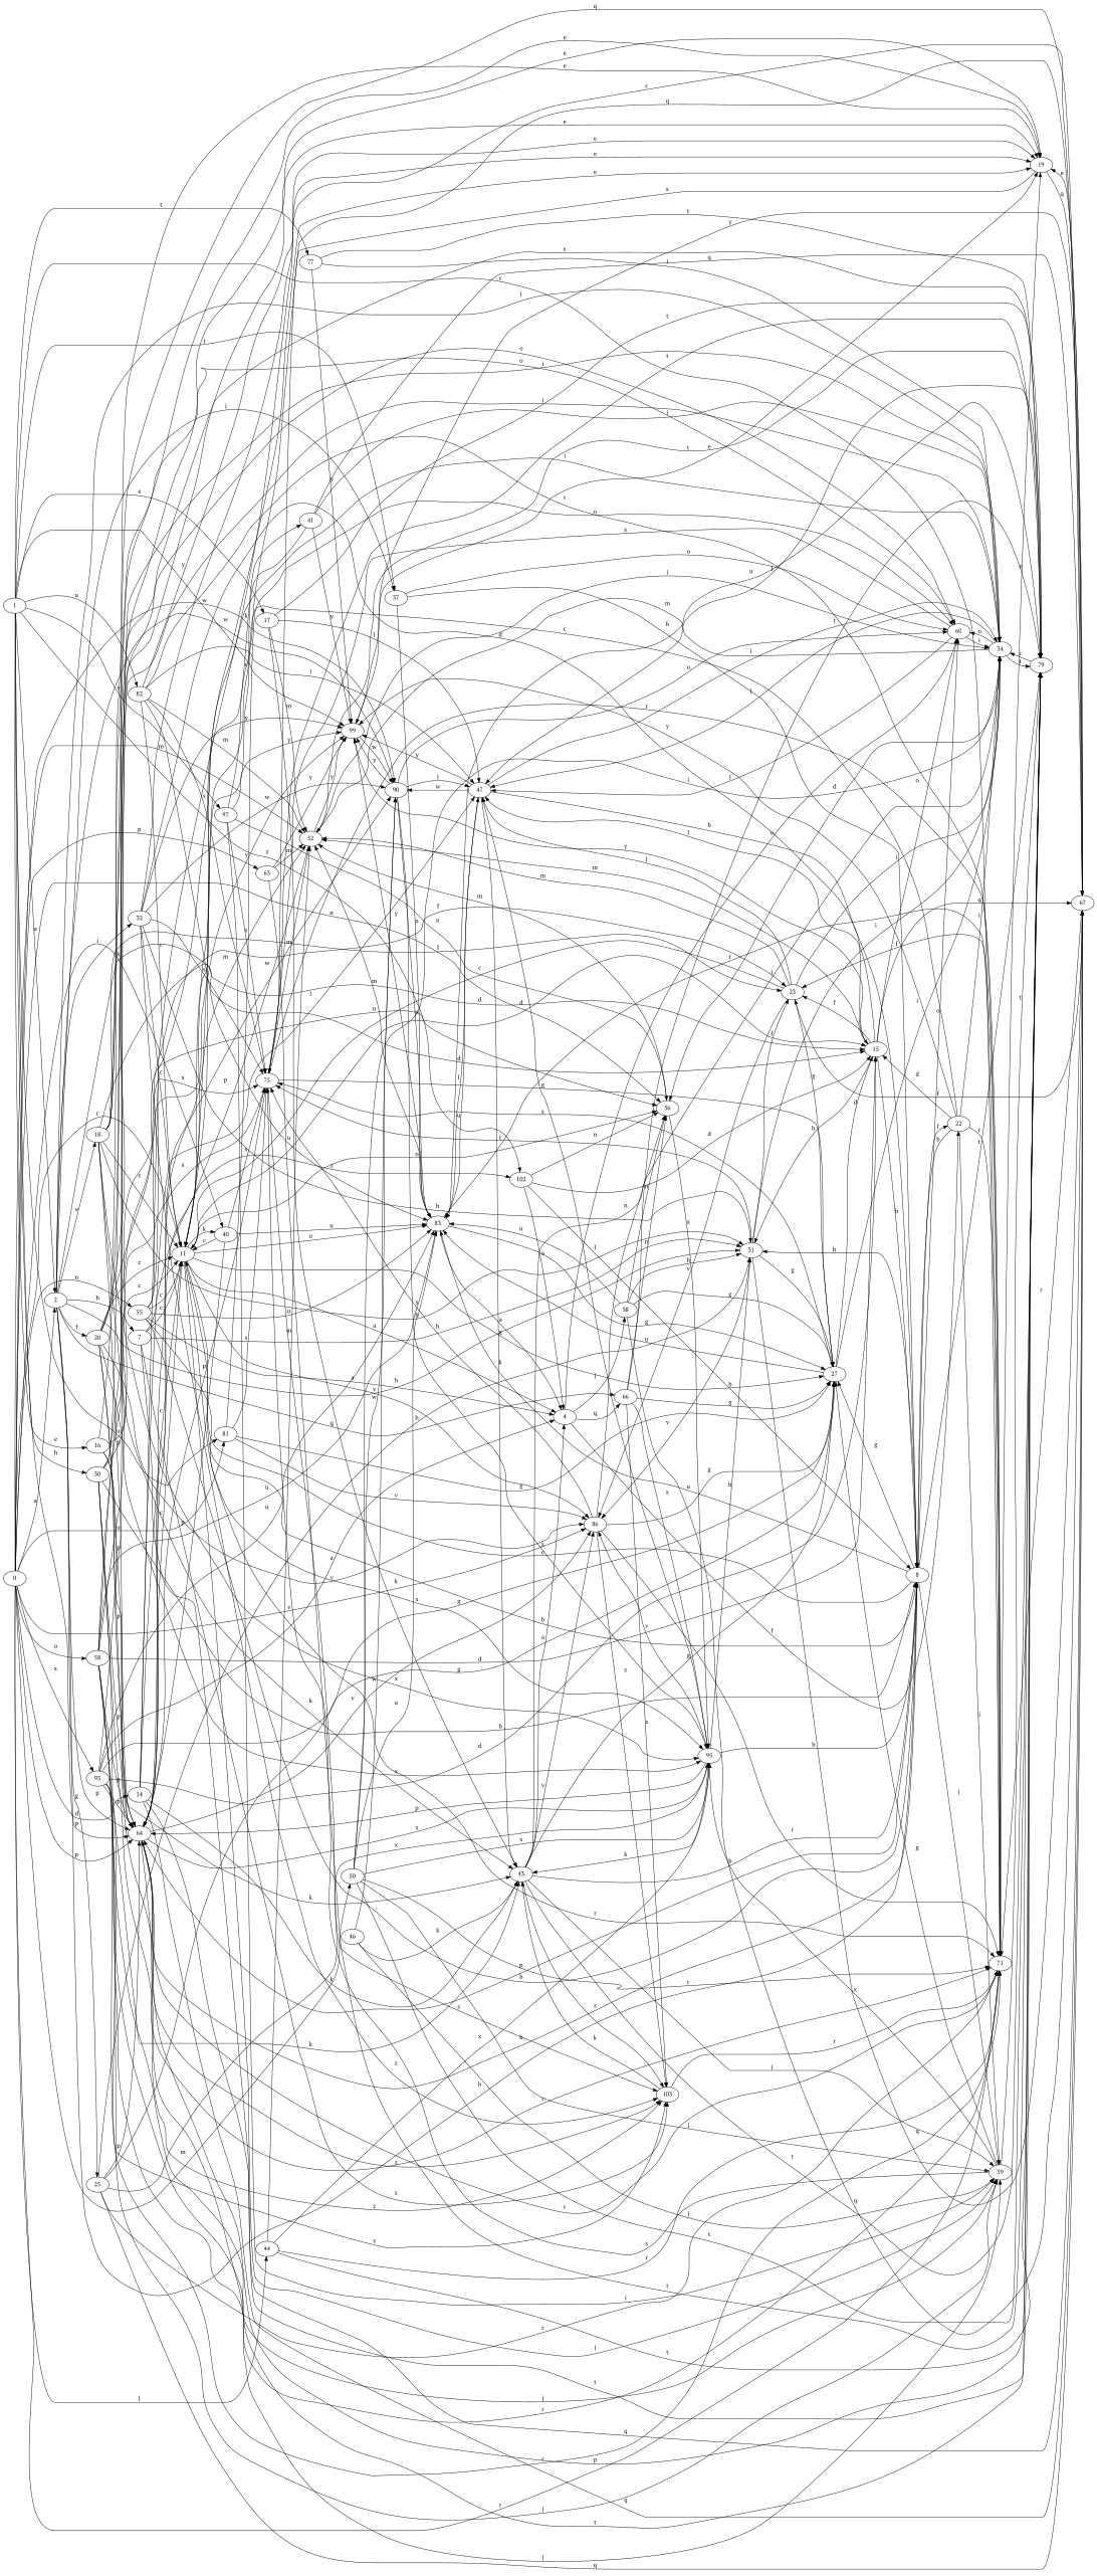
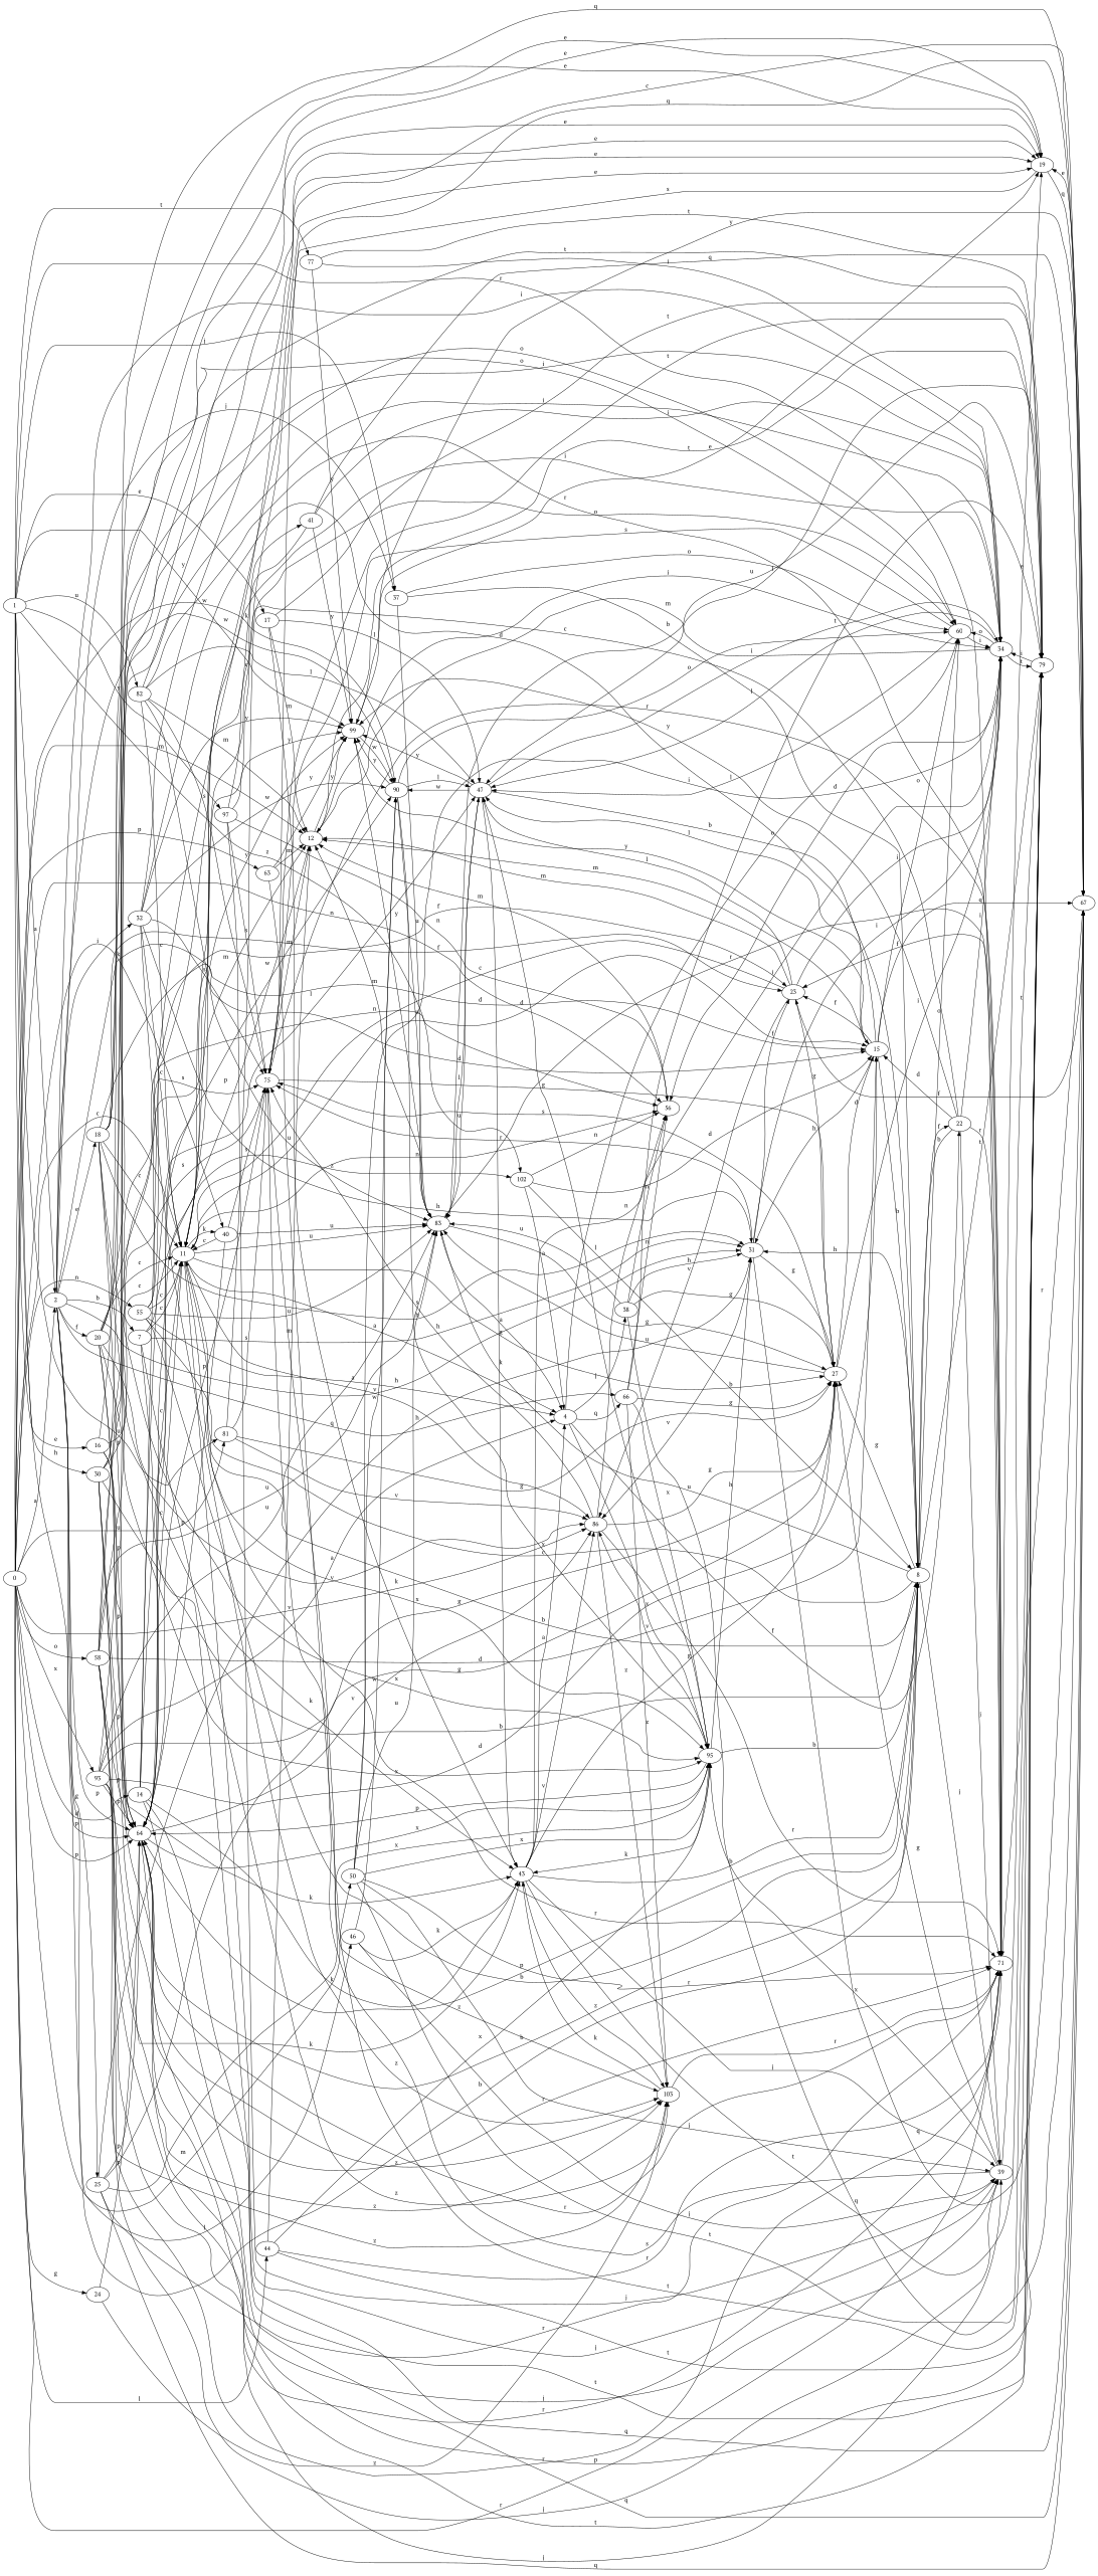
  strict digraph {
    fontname="PT Serif"
    rankdir=LR
    node [fontname="PT Serif"]
    edge [fontname="PT Serif"]
    0
    2
    11
    14
+   24
    40
    44
    50
-   52
+   52 [label=12]
    55
    56
    58
    63
    64
    71
    81
    86
    90
    93
    37
    7
    8
    15
    18
    20
    25
    31
    32
    34
    46
    66
    4
    27
    39
    83
    41
    67
    79
    19
    43
    47
    103
    75
    95
    99
    60
    23
    1
    16
    17
    30
    77
    82
    97
    102
    22
    38
    0 -> 2 [label=a]
    0 -> 11 [label=c]
    0 -> 14 [label=d]
+   0 -> 24 [label=g]
    0 -> 40 [label=k]
    0 -> 44 [label=l]
    0 -> 50 [label=m]
    0 -> 52 [label=m]
    0 -> 55 [label=n]
    0 -> 56 [label=n]
    0 -> 58 [label=o]
    0 -> 63 [label=p]
    0 -> 64 [label=p]
    0 -> 71 [label=r]
    0 -> 81 [label=u]
    0 -> 86 [label=v]
    0 -> 90 [label=w]
    0 -> 93 [label=x]
    2 -> 64 [label=p]
    2 -> 90 [label=w]
    2 -> 37 [label=j]
    2 -> 7 [label=b]
    2 -> 8 [label=b]
    2 -> 15 [label=d]
    2 -> 18 [label=e]
    2 -> 20 [label=f]
    2 -> 25 [label=g]
    2 -> 31 [label=h]
    2 -> 32 [label=i]
    2 -> 34 [label=i]
+   2 -> 46 [label=l]
    2 -> 66 [label=q]
    11 -> 40 [label=k]
    11 -> 56 [label=n]
    11 -> 71 [label=r]
    11 -> 86 [label=v]
    11 -> 8 [label=b]
    11 -> 15 [label=d]
    11 -> 4 [label=a]
    11 -> 27 [label=g]
    11 -> 39 [label=j]
    11 -> 83 [label=u]
    11 -> 41 [label=k]
    14 -> 11 [label=c]
    14 -> 67 [label=q]
    14 -> 79 [label=t]
    14 -> 19 [label=e]
    14 -> 43 [label=k]
    14 -> 47 [label=l]
+   24 -> 64 [label=p]
+   24 -> 103 [label=z]
    40 -> 11 [label=c]
    40 -> 64 [label=p]
    40 -> 83 [label=u]
    40 -> 75 [label=s]
    44 -> 52 [label=m]
    44 -> 71 [label=r]
    44 -> 79 [label=t]
    44 -> 95 [label=x]
    50 -> 71 [label=r]
    50 -> 90 [label=w]
    50 -> 34 [label=i]
    50 -> 39 [label=j]
    50 -> 83 [label=u]
    50 -> 79 [label=t]
    50 -> 95 [label=x]
    52 -> 64 [label=p]
    52 -> 34 [label=i]
    52 -> 79 [label=t]
    52 -> 99 [label=y]
    55 -> 11 [label=c]
    55 -> 8 [label=b]
    55 -> 34 [label=i]
    55 -> 4 [label=a]
    55 -> 83 [label=u]
    55 -> 95 [label=x]
    55 -> 99 [label=y]
    56 -> 52 [label=m]
-   56 -> 95 [label=x]
+   4 -> 95 [label=x]
    58 -> 56 [label=n]
    58 -> 64 [label=p]
    58 -> 71 [label=r]
    58 -> 15 [label=d]
    58 -> 34 [label=i]
    58 -> 39 [label=j]
    58 -> 83 [label=u]
    58 -> 19 [label=e]
    58 -> 43 [label=k]
    63 -> 52 [label=m]
    63 -> 79 [label=t]
    63 -> 99 [label=y]
    64 -> 11 [label=c]
    64 -> 52 [label=m]
    64 -> 71 [label=r]
    64 -> 86 [label=v]
    64 -> 90 [label=w]
    64 -> 8 [label=b]
    64 -> 79 [label=t]
    64 -> 103 [label=z]
    64 -> 95 [label=x]
    71 -> 19 [label=e]
    71 -> 23 [label=f]
    81 -> 86 [label=v]
    81 -> 27 [label=g]
    81 -> 75 [label=s]
    81 -> 60 [label=o]
    86 -> 56 [label=n]
    86 -> 71 [label=r]
    86 -> 27 [label=g]
    86 -> 103 [label=z]
    86 -> 75 [label=s]
    90 -> 83 [label=u]
    90 -> 47 [label=l]
    90 -> 95 [label=x]
    90 -> 99 [label=y]
    90 -> 60 [label=o]
    93 -> 64 [label=p]
    93 -> 71 [label=r]
    93 -> 15 [label=d]
    93 -> 4 [label=a]
    93 -> 27 [label=g]
    93 -> 39 [label=j]
    93 -> 83 [label=u]
    93 -> 103 [label=z]
    93 -> 75 [label=s]
    37 -> 8 [label=b]
    37 -> 83 [label=u]
    37 -> 60 [label=o]
    7 -> 11 [label=c]
    7 -> 31 [label=h]
    7 -> 67 [label=q]
    7 -> 103 [label=z]
    7 -> 102 [label=z]
    8 -> 11 [label=c]
    8 -> 64 [label=p]
    8 -> 31 [label=h]
    8 -> 27 [label=g]
    8 -> 39 [label=j]
    8 -> 83 [label=u]
    8 -> 79 [label=t]
    8 -> 60 [label=o]
    8 -> 22 [label=f]
    15 -> 52 [label=m]
    15 -> 8 [label=b]
    15 -> 31 [label=h]
    15 -> 67 [label=q]
    15 -> 47 [label=l]
    15 -> 99 [label=y]
    15 -> 60 [label=o]
    15 -> 23 [label=f]
    18 -> 11 [label=c]
    18 -> 64 [label=p]
    18 -> 15 [label=d]
    18 -> 31 [label=h]
    18 -> 34 [label=i]
    18 -> 19 [label=e]
    18 -> 43 [label=k]
    18 -> 95 [label=x]
    18 -> 60 [label=o]
    18 -> 23 [label=f]
    20 -> 11 [label=c]
    20 -> 64 [label=p]
    20 -> 71 [label=r]
    20 -> 86 [label=v]
    20 -> 79 [label=t]
    20 -> 19 [label=e]
    20 -> 75 [label=s]
    20 -> 95 [label=x]
    25 -> 64 [label=p]
    25 -> 71 [label=r]
    25 -> 31 [label=h]
    25 -> 27 [label=g]
    25 -> 67 [label=q]
    25 -> 95 [label=x]
    31 -> 86 [label=v]
    31 -> 34 [label=i]
    31 -> 27 [label=g]
    31 -> 67 [label=q]
    31 -> 75 [label=r]
    31 -> 23 [label=f]
    32 -> 11 [label=c]
    32 -> 90 [label=w]
    32 -> 15 [label=d]
    32 -> 31 [label=h]
    32 -> 19 [label=e]
    32 -> 103 [label=z]
    32 -> 75 [label=s]
    32 -> 99 [label=y]
    34 -> 52 [label=m]
    34 -> 56 [label=d]
    34 -> 79 [label=t]
    34 -> 47 [label=l]
    34 -> 60 [label=o]
    46 -> 90 [label=w]
    46 -> 39 [label=j]
    46 -> 43 [label=k]
    66 -> 56 [label=n]
    66 -> 27 [label=g]
    66 -> 79 [label=t]
    66 -> 103 [label=z]
    66 -> 95 [label=x]
    4 -> 66 [label=q]
    4 -> 60 [label=o]
    4 -> 22 [label=f]
    4 -> 38 [label=j]
    27 -> 15 [label=d]
    27 -> 34 [label=i]
    27 -> 83 [label=u]
    27 -> 75 [label=s]
    39 -> 27 [label=g]
    39 -> 79 [label=t]
    39 -> 75 [label=s]
    39 -> 95 [label=x]
    83 -> 52 [label=m]
    83 -> 71 [label=r]
    83 -> 4 [label=a]
    83 -> 27 [label=g]
    83 -> 47 [label=l]
    83 -> 99 [label=y]
    41 -> 11 [label=c]
    41 -> 34 [label=i]
    41 -> 67 [label=q]
    41 -> 99 [label=y]
    67 -> 11 [label=c]
    67 -> 71 [label=r]
    67 -> 19 [label=e]
    67 -> 99 [label=y]
    67 -> 23 [label=f]
    79 -> 64 [label=p]
    79 -> 34 [label=i]
    79 -> 83 [label=u]
    79 -> 47 [label=l]
    19 -> 67 [label=q]
    19 -> 75 [label=s]
    43 -> 86 [label=v]
    43 -> 8 [label=b]
    43 -> 34 [label=i]
    43 -> 4 [label=a]
    43 -> 27 [label=g]
    43 -> 39 [label=j]
    43 -> 79 [label=t]
    43 -> 103 [label=z]
    47 -> 90 [label=w]
    47 -> 8 [label=b]
    47 -> 34 [label=i]
    47 -> 83 [label=u]
    47 -> 43 [label=k]
    47 -> 99 [label=y]
    103 -> 71 [label=r]
    103 -> 43 [label=k]
    75 -> 52 [label=m]
    75 -> 64 [label=p]
    75 -> 71 [label=r]
    75 -> 27 [label=g]
    75 -> 79 [label=t]
    75 -> 103 [label=z]
    95 -> 64 [label=p]
    95 -> 86 [label=v]
    95 -> 8 [label=b]
    95 -> 31 [label=h]
    95 -> 43 [label=k]
    95 -> 47 [label=l]
    99 -> 90 [label=w]
    99 -> 19 [label=e]
    60 -> 34 [label=i]
    60 -> 47 [label=l]
    60 -> 75 [label=s]
    23 -> 11 [label=c]
    23 -> 52 [label=m]
    23 -> 86 [label=v]
    23 -> 34 [label=i]
    23 -> 27 [label=g]
    23 -> 47 [label=l]
    1 -> 2 [label=a]
    1 -> 64 [label=p]
    1 -> 71 [label=r]
    1 -> 81 [label=u]
    1 -> 37 [label=j]
    1 -> 99 [label=y]
    1 -> 16 [label=e]
    1 -> 17 [label=e]
    1 -> 30 [label=h]
    1 -> 77 [label=t]
    1 -> 82 [label=u]
    1 -> 97 [label=y]
    1 -> 102 [label=z]
    16 -> 11 [label=c]
    16 -> 64 [label=p]
    16 -> 19 [label=e]
    16 -> 43 [label=k]
    17 -> 52 [label=m]
    17 -> 79 [label=t]
    17 -> 43 [label=k]
    17 -> 47 [label=l]
    30 -> 64 [label=p]
    30 -> 8 [label=b]
    30 -> 39 [label=j]
    30 -> 67 [label=q]
    30 -> 103 [label=z]
    30 -> 60 [label=o]
    30 -> 23 [label=f]
    77 -> 34 [label=i]
    77 -> 79 [label=t]
    77 -> 99 [label=y]
    82 -> 11 [label=c]
    82 -> 52 [label=m]
    82 -> 71 [label=r]
    82 -> 83 [label=u]
    82 -> 19 [label=e]
    82 -> 47 [label=l]
    82 -> 75 [label=s]
    97 -> 56 [label=n]
    97 -> 39 [label=j]
    97 -> 67 [label=q]
    97 -> 75 [label=s]
    97 -> 99 [label=y]
    102 -> 56 [label=n]
    102 -> 8 [label=b]
    102 -> 15 [label=d]
    102 -> 4 [label=a]
    22 -> 11 [label=c]
    22 -> 71 [label=r]
    22 -> 8 [label=b]
    22 -> 15 [label=d]
    22 -> 34 [label=i]
    22 -> 39 [label=j]
    22 -> 99 [label=y]
    38 -> 56 [label=n]
    38 -> 31 [label=h]
    38 -> 27 [label=g]
    38 -> 83 [label=u]
    38 -> 67 [label=q]
  }
